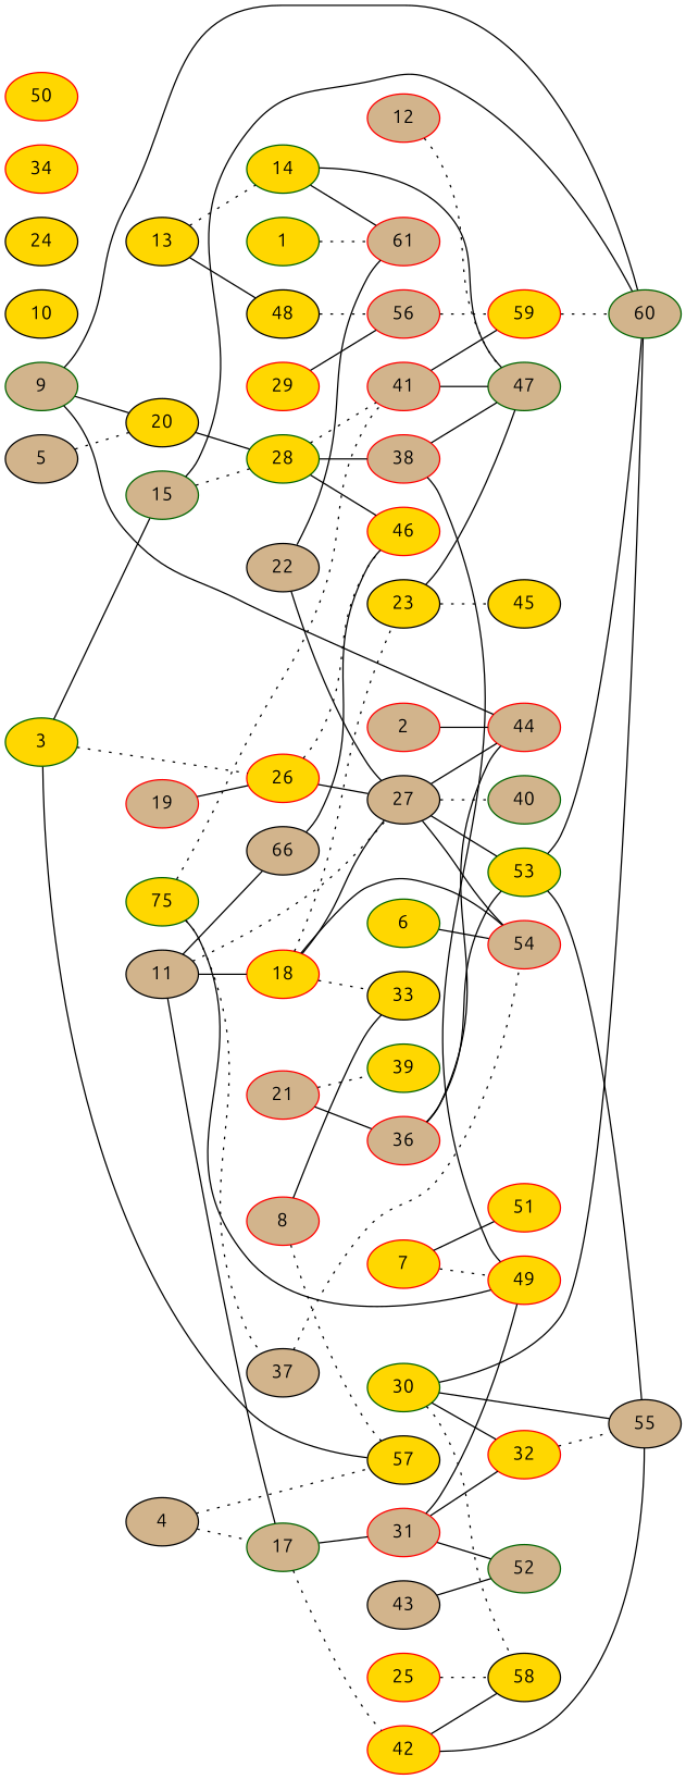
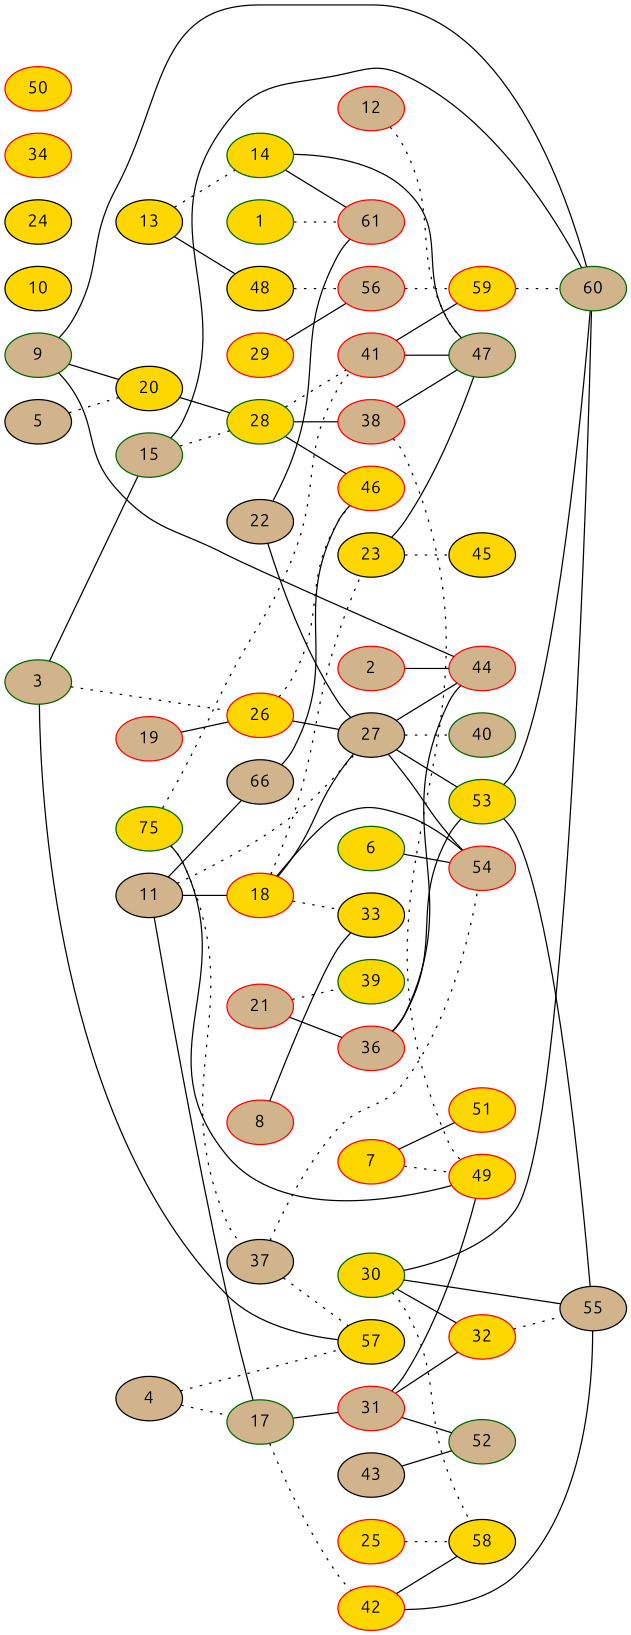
  graph {
    fontname=Ubuntu
    rankdir=LR
    node [color=red fillcolor=gold fontname=Ubuntu style=filled]
    edge [fontname=Ubuntu style=solid]
    1 [color=darkgreen]
    61 [fillcolor=tan]
    2 [fillcolor=tan]
    44 [fillcolor=tan]
-   3 [color=darkgreen]
+   3 [color=darkgreen fillcolor=tan]
    15 [color=darkgreen fillcolor=tan]
    26
    57 [color=black]
    60 [color=darkgreen fillcolor=tan]
    28 [color=darkgreen]
    27 [color=black fillcolor=tan]
    46
    4 [color=black fillcolor=tan]
    17 [color=darkgreen fillcolor=tan]
    31 [fillcolor=tan]
    42
    5 [color=black fillcolor=tan]
    20 [color=black]
    6 [color=darkgreen]
    54 [fillcolor=tan]
    7
    49
    51
    8 [fillcolor=tan]
    33 [color=black]
    9 [color=darkgreen fillcolor=tan]
    10 [color=black]
    11 [color=black fillcolor=tan]
    n29 [color=black fillcolor=tan label=66]
    18
    23 [color=black]
    40 [color=darkgreen fillcolor=tan]
    53 [color=darkgreen]
    12 [fillcolor=tan]
    47 [color=darkgreen fillcolor=tan]
    13 [color=black]
    14 [color=darkgreen]
    48 [color=black]
    56 [fillcolor=tan]
    38 [fillcolor=tan]
    41 [fillcolor=tan]
    32
    52 [color=darkgreen fillcolor=tan]
    58 [color=black]
    55 [color=black fillcolor=tan]
    45 [color=black]
    19 [fillcolor=tan]
    21 [fillcolor=tan]
    36 [fillcolor=tan]
    39 [color=darkgreen]
    22 [color=black fillcolor=tan]
    24 [color=black]
    25
    59
    29
    30 [color=darkgreen]
    34
    n58 [color=darkgreen label=75]
    37 [color=black fillcolor=tan]
    43 [color=black fillcolor=tan]
    50
    1 -- 61 [style=dotted]
    2 -- 44
    3 -- 15
    3 -- 26 [style=dotted]
    3 -- 57
    15 -- 60
    15 -- 28 [style=dotted]
    26 -- 27
    26 -- 46 [style=dotted]
    28 -- 46
    28 -- 38
    28 -- 41 [style=dotted]
    27 -- 44
    27 -- 54
    27 -- 40 [style=dotted]
    27 -- 53
    4 -- 57 [style=dotted]
    4 -- 17 [style=dotted]
    17 -- 31
    17 -- 42 [style=dotted]
    31 -- 49
    31 -- 32
    31 -- 52
    42 -- 58
    42 -- 55
    5 -- 20 [style=dotted]
    20 -- 28
    6 -- 54
    7 -- 49 [style=dotted]
    7 -- 51
    8 -- 33
    9 -- 44
    9 -- 60
    9 -- 20
    11 -- 27 [style=dotted]
    11 -- 17
    11 -- n29
    11 -- 18
    n29 -- 46
    18 -- 27
    18 -- 54
    18 -- 33 [style=dotted]
    18 -- 23 [style=dotted]
    23 -- 47
    23 -- 45 [style=dotted]
    53 -- 60
    53 -- 55
    12 -- 47 [style=dotted]
    13 -- 14 [style=dotted]
    13 -- 48
    14 -- 61
    14 -- 47
    48 -- 56 [style=dotted]
    56 -- 59 [style=dotted]
-   38 -- 49
+   38 -- 49 [style=dotted]
    38 -- 47
    41 -- 47
    41 -- 59
    32 -- 55 [style=dotted]
    19 -- 26
    21 -- 36
    21 -- 39 [style=dotted]
    36 -- 44
    36 -- 53
    22 -- 61
    22 -- 27
    25 -- 58 [style=dotted]
    59 -- 60 [style=dotted]
    29 -- 56
    30 -- 60
    30 -- 32
    30 -- 58 [style=dotted]
    30 -- 55
    n58 -- 49
    n58 -- 41 [style=dotted]
    n58 -- 37 [style=dotted]
-   8 -- 57 [style=dotted]
+   37 -- 57 [style=dotted]
    37 -- 54 [style=dotted]
    43 -- 52
  }
